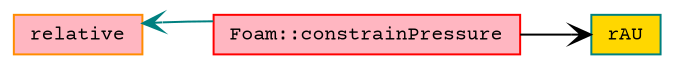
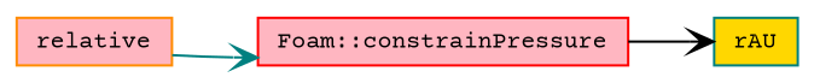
  digraph {
    fontname="Courier Prime"
    rankdir=LR
    node [fillcolor=lightpink fontname="Courier Prime" fontsize=10 shape=record style=filled]
    edge [arrowhead=vee fontname="Courier Prime" fontsize=10 labelfontname=Helvetica labelfontsize=10 style=solid]
    n1 [color=darkorange fontcolor=black height=0.2 label=relative width=0.4]
    n2 [color=red height=0.2 label="Foam::constrainPressure" width=0.4]
    n3 [color=teal fillcolor=gold height=0.2 label=rAU width=0.4]
-   n2 -> n1 [color=teal]
+   n1 -> n2 [color=teal]
    n2 -> n3 [color=black]
  }
